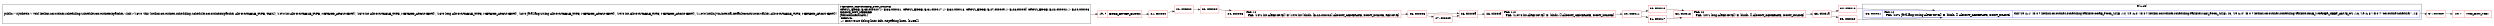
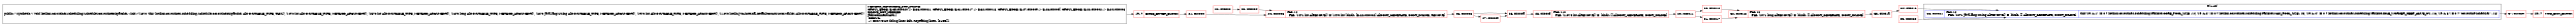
  digraph {
    rankdir=LR
    node [color=red shape=record]
    n1 [color=blue label="{36\:\ 0x0021|PHI: r2 \l  PHI: (r2v1 java.lang.String A[REMOVE]) =  binds: [] A[DONT_GENERATE, DONT_INLINE]\l|this((r9 & 1) != 0 ? kotlinx.coroutines.scheduling.TasksKt.CORE_POOL_SIZE : r4, (r9 & 2) != 0 ? kotlinx.coroutines.scheduling.TasksKt.MAX_POOL_SIZE : r5, (r9 & 4) != 0 ? kotlinx.coroutines.scheduling.TasksKt.IDLE_WORKER_KEEP_ALIVE_NS : r6, (r9 & 8) != 0 ? \"CoroutineScheduler\" : r8)\l}"]
    n2 [label="{37\:\ 0x0029}"]
-   n3 [label="{20\:\ ?|MTH_EXIT_MAX\l}"]
+   n3 [label="{20\:\ ?|MTH_EXIT_BLOCK\l}"]
    n4 [label="{19\:\ ?|EDGE_ENTER_BLOCK\l}"]
    n5 [label="{21\:\ 0x0000}"]
    n6 [label="{22\:\ 0x0002}"]
    n7 [label="{23\:\ 0x0004}"]
    n8 [label="{24\:\ 0x0006|PHI: r4 \l  PHI: (r4v1 int A[REMOVE]) = (r4v0 int) binds: [B:22:0x0002] A[DONT_GENERATE, DONT_INLINE, REMOVE]\l}"]
    n9 [label="{25\:\ 0x0008}"]
    n10 [label="{26\:\ 0x000a}"]
    n11 [label="{27\:\ 0x000e}"]
    n12 [label="{28\:\ 0x000f|PHI: r10 \l  PHI: (r10v4 int A[REMOVE]) =  binds: [] A[DONT_GENERATE, DONT_INLINE]\l}"]
    n13 [label="{29\:\ 0x0011}"]
    n14 [label="{30\:\ 0x0013}"]
    n15 [label="{31\:\ 0x0017}"]
    n16 [label="{32\:\ 0x0018|PHI: r0 \l  PHI: (r0v1 long A[REMOVE]) =  binds: [] A[DONT_GENERATE, DONT_INLINE]\l}"]
    n17 [label="{33\:\ 0x001a}"]
    n18 [label="{34\:\ 0x001c}"]
    n19 [label="{35\:\ 0x0020}"]
    n20 [label="{public \/* synthetic *\/ void kotlinx.coroutines.scheduling.SchedulerCoroutineDispatcher.\<init\>((r3v0 'this' kotlinx.coroutines.scheduling.SchedulerCoroutineDispatcher A[IMMUTABLE_TYPE, THIS]), (r4v0 int A[IMMUTABLE_TYPE, METHOD_ARGUMENT]), (r5v0 int A[IMMUTABLE_TYPE, METHOD_ARGUMENT]), (r6v0 long A[IMMUTABLE_TYPE, METHOD_ARGUMENT]), (r8v0 java.lang.String A[IMMUTABLE_TYPE, METHOD_ARGUMENT]), (r9v0 int A[IMMUTABLE_TYPE, METHOD_ARGUMENT]), (r10v0 kotlin.jvm.internal.DefaultConstructorMarker A[IMMUTABLE_TYPE, METHOD_ARGUMENT]))  | METHOD_CANDIDATE_FOR_INLINE\lCROSS_EDGE: B:35:0x0020 \-\> B:36:0x0021, CROSS_EDGE: B:31:0x0017 \-\> B:32:0x0018, CROSS_EDGE: B:27:0x000e \-\> B:28:0x000f, CROSS_EDGE: B:22:0x0002 \-\> B:24:0x0006\lINLINE_NOT_NEEDED\lJadxCommentsAttr\{\l DEBUG: \l \-\> Don't trust debug lines info. Repeating lines: [81=5]\}\l}" color=""]
    subgraph cluster_1 {
      label="R(1:13)"
      n1
    }
    n1 -> n2
    n2 -> n3
    n4 -> n5
-   n5 -> n6
+   n5 -> n8
    n6 -> n7
    n7 -> n8
    n8 -> n9
    n9 -> n10
    n9 -> n11
    n10 -> n12
    n11 -> n10
    n12 -> n13
    n13 -> n14
    n13 -> n15
    n14 -> n16
    n15 -> n16
    n16 -> n17
    n17 -> n18
-   n17 -> n19
    n18 -> n1
    n19 -> n1
    n20 -> n4
  }
